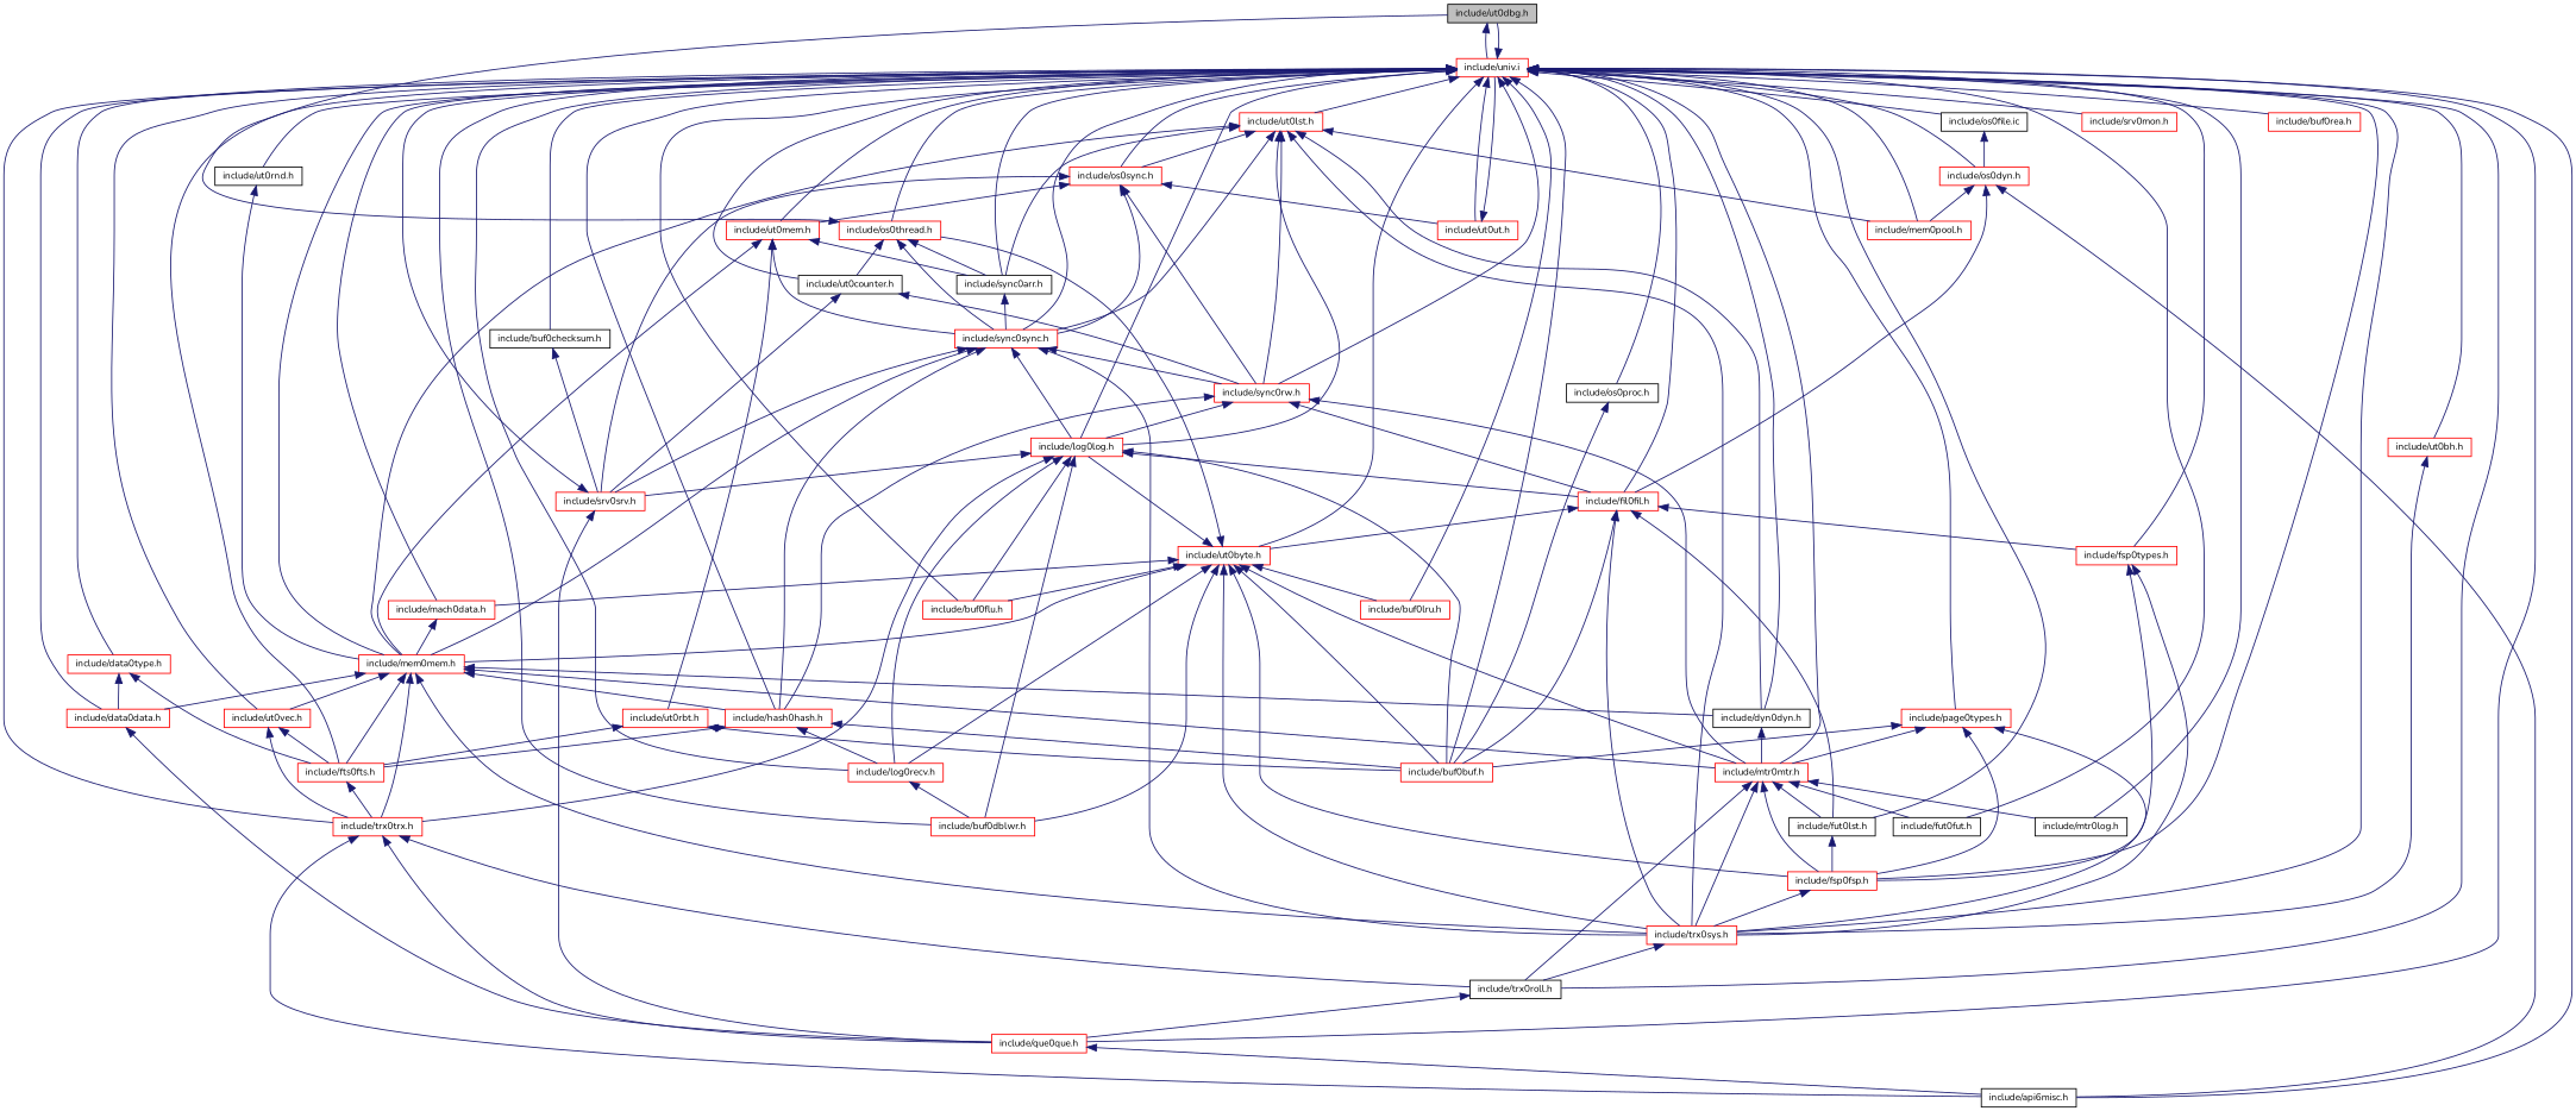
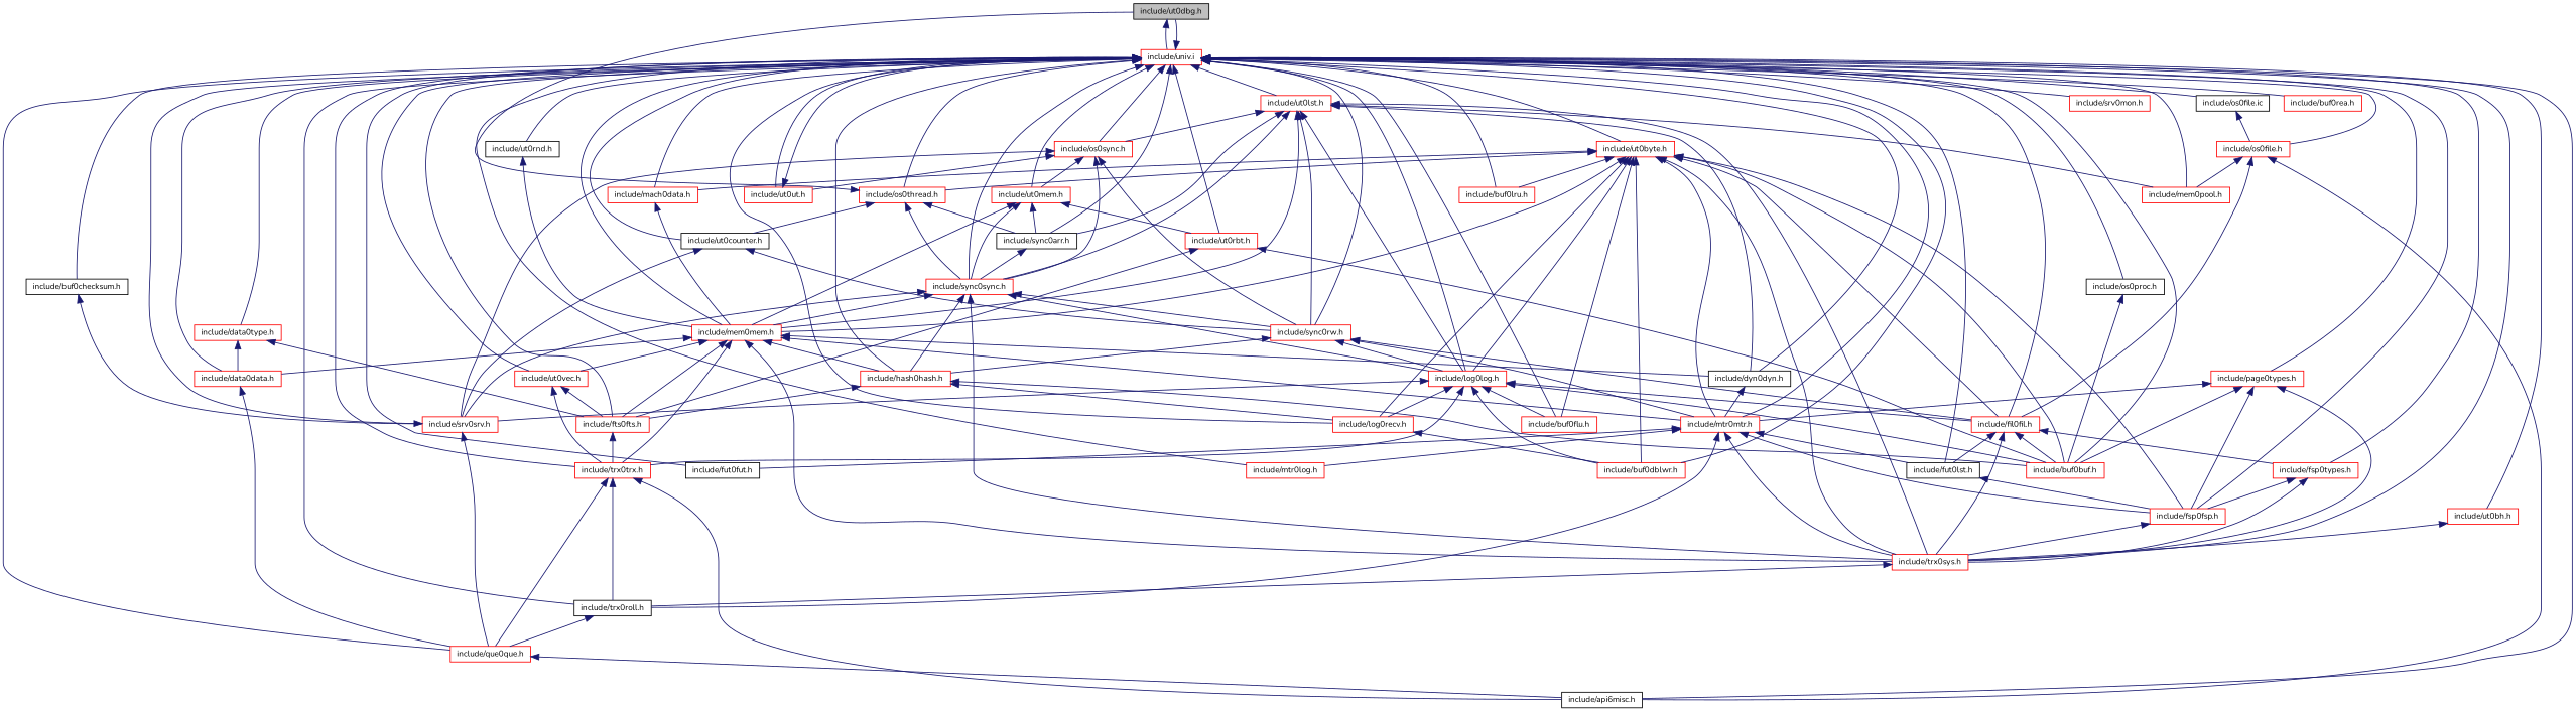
  digraph {
    fontname=Nunito
    node [color=red fontname=Nunito fontsize=10 shape=record]
    edge [color=midnightblue dir=back fontname=Nunito fontsize=10 labelfontname=FreeSans labelfontsize=10 style=solid]
    n1 [color=black fillcolor=grey75 fontcolor=black height=0.2 label="include/ut0dbg.h" style=filled width=0.4]
    n2 [height=0.2 label="include/univ.i" width=0.4]
    n3 [color=black height=0.2 label="include/api6misc.h" width=0.4]
    n4 [height=0.2 label="include/os0thread.h" width=0.4]
    n5 [height=0.2 label="include/sync0sync.h" width=0.4]
    n6 [height=0.2 label="include/mem0mem.h" width=0.4]
    n7 [height=0.2 label="include/data0data.h" width=0.4]
    n8 [height=0.2 label="include/que0que.h" width=0.4]
    n9 [height=0.2 label="include/mtr0mtr.h" width=0.4]
    n10 [color=black height=0.2 label="include/trx0roll.h" width=0.4]
    n11 [height=0.2 label="include/trx0sys.h" width=0.4]
    n12 [height=0.2 label="include/fsp0fsp.h" width=0.4]
    n13 [color=black height=0.2 label="include/fut0lst.h" width=0.4]
    n14 [color=black height=0.2 label="include/fut0fut.h" width=0.4]
-   n15 [color=black height=0.2 label="include/mtr0log.h" width=0.4]
+   n15 [height=0.2 label="include/mtr0log.h" width=0.4]
    n16 [color=black height=0.2 label="include/dyn0dyn.h" width=0.4]
    n17 [height=0.2 label="include/trx0trx.h" width=0.4]
    n18 [height=0.2 label="include/ut0vec.h" width=0.4]
    n19 [height=0.2 label="include/fts0fts.h" width=0.4]
    n20 [height=0.2 label="include/hash0hash.h" width=0.4]
    n21 [height=0.2 label="include/buf0buf.h" width=0.4]
    n22 [height=0.2 label="include/log0recv.h" width=0.4]
    n23 [height=0.2 label="include/buf0dblwr.h" width=0.4]
    n24 [height=0.2 label="include/log0log.h" width=0.4]
    n25 [height=0.2 label="include/fil0fil.h" width=0.4]
    n26 [height=0.2 label="include/fsp0types.h" width=0.4]
    n27 [height=0.2 label="include/buf0flu.h" width=0.4]
    n28 [height=0.2 label="include/sync0rw.h" width=0.4]
    n29 [color=black height=0.2 label="include/sync0arr.h" width=0.4]
    n30 [color=black height=0.2 label="include/ut0counter.h" width=0.4]
    n31 [height=0.2 label="include/ut0ut.h" width=0.4]
    n32 [height=0.2 label="include/os0sync.h" width=0.4]
    n33 [height=0.2 label="include/ut0mem.h" width=0.4]
    n34 [height=0.2 label="include/ut0rbt.h" width=0.4]
    n35 [height=0.2 label="include/ut0lst.h" width=0.4]
    n36 [height=0.2 label="include/mem0pool.h" width=0.4]
-   n37 [height=0.2 label="include/os0dyn.h" width=0.4]
+   n37 [height=0.2 label="include/os0file.h" width=0.4]
    n38 [color=black height=0.2 label="include/os0file.ic" width=0.4]
    n39 [height=0.2 label="include/data0type.h" width=0.4]
    n40 [height=0.2 label="include/mach0data.h" width=0.4]
    n41 [height=0.2 label="include/ut0byte.h" width=0.4]
    n42 [color=black height=0.2 label="include/ut0rnd.h" width=0.4]
    n43 [height=0.2 label="include/buf0lru.h" width=0.4]
    n44 [height=0.2 label="include/page0types.h" width=0.4]
    n45 [height=0.2 label="include/srv0mon.h" width=0.4]
    n46 [color=black height=0.2 label="include/os0proc.h" width=0.4]
    n47 [color=black height=0.2 label="include/buf0checksum.h" width=0.4]
    n48 [height=0.2 label="include/buf0rea.h" width=0.4]
    n49 [height=0.2 label="include/ut0bh.h" width=0.4]
    n50 [height=0.2 label="include/srv0srv.h" width=0.4]
    n1 -> n2
    n2 -> n1
    n2 -> n3
    n2 -> n4
    n2 -> n5
    n2 -> n6
    n2 -> n7
    n2 -> n8
    n2 -> n9
    n2 -> n10
    n2 -> n11
    n2 -> n12
    n2 -> n13
    n2 -> n14
    n2 -> n15
    n2 -> n16
    n2 -> n17
    n2 -> n18
    n2 -> n19
    n2 -> n20
    n2 -> n21
    n2 -> n22
    n2 -> n23
    n2 -> n24
    n2 -> n25
    n2 -> n26
    n2 -> n27
    n2 -> n28
    n2 -> n29
    n2 -> n30
    n2 -> n31
    n2 -> n32
    n2 -> n33
+   n2 -> n34
    n2 -> n35
    n2 -> n36
    n2 -> n37
    n2 -> n38
    n2 -> n39
    n2 -> n40
    n2 -> n41
    n2 -> n42
    n2 -> n43
    n2 -> n44
    n2 -> n45
    n2 -> n46
    n2 -> n47
    n2 -> n48
    n2 -> n49
    n4 -> n1
    n4 -> n5
    n4 -> n29
    n4 -> n30
    n5 -> n6
    n5 -> n11
    n5 -> n20
    n5 -> n24
    n5 -> n28
    n5 -> n50
    n6 -> n7
    n6 -> n9
    n6 -> n11
    n6 -> n16
    n6 -> n17
    n6 -> n18
    n6 -> n19
    n6 -> n20
    n7 -> n8
    n8 -> n3
    n9 -> n10
    n9 -> n11
    n9 -> n12
    n9 -> n13
    n9 -> n14
    n9 -> n15
    n10 -> n8
    n11 -> n10
    n12 -> n11
    n13 -> n12
    n16 -> n9
    n17 -> n3
    n17 -> n8
    n17 -> n10
    n18 -> n17
    n18 -> n19
    n19 -> n17
    n20 -> n19
    n20 -> n21
    n20 -> n22
    n22 -> n23
    n24 -> n17
    n24 -> n21
    n24 -> n22
    n24 -> n23
    n24 -> n25
    n24 -> n27
    n24 -> n50
    n25 -> n11
    n25 -> n13
    n25 -> n21
    n25 -> n26
    n26 -> n11
    n26 -> n12
    n28 -> n9
    n28 -> n20
    n28 -> n24
    n28 -> n25
    n29 -> n5
    n30 -> n28
    n30 -> n50
    n31 -> n2
    n32 -> n5
    n32 -> n28
    n32 -> n31
    n32 -> n33
    n32 -> n50
    n33 -> n5
    n33 -> n6
    n33 -> n29
    n33 -> n34
    n34 -> n19
    n34 -> n21
    n35 -> n5
    n35 -> n6
    n35 -> n11
    n35 -> n16
    n35 -> n24
    n35 -> n28
    n35 -> n29
    n35 -> n32
    n35 -> n36
    n37 -> n3
    n37 -> n25
    n37 -> n36
    n38 -> n37
    n39 -> n7
    n39 -> n19
    n40 -> n6
    n41 -> n4
    n41 -> n6
    n41 -> n9
    n41 -> n11
    n41 -> n12
    n41 -> n21
    n41 -> n22
    n41 -> n23
    n41 -> n24
-   n25 -> n41
+   n41 -> n25
    n41 -> n27
    n41 -> n40
    n41 -> n43
    n42 -> n6
    n44 -> n9
    n44 -> n11
    n44 -> n12
    n44 -> n21
    n46 -> n21
    n47 -> n50
    n49 -> n11
    n50 -> n2
    n50 -> n8
  }
